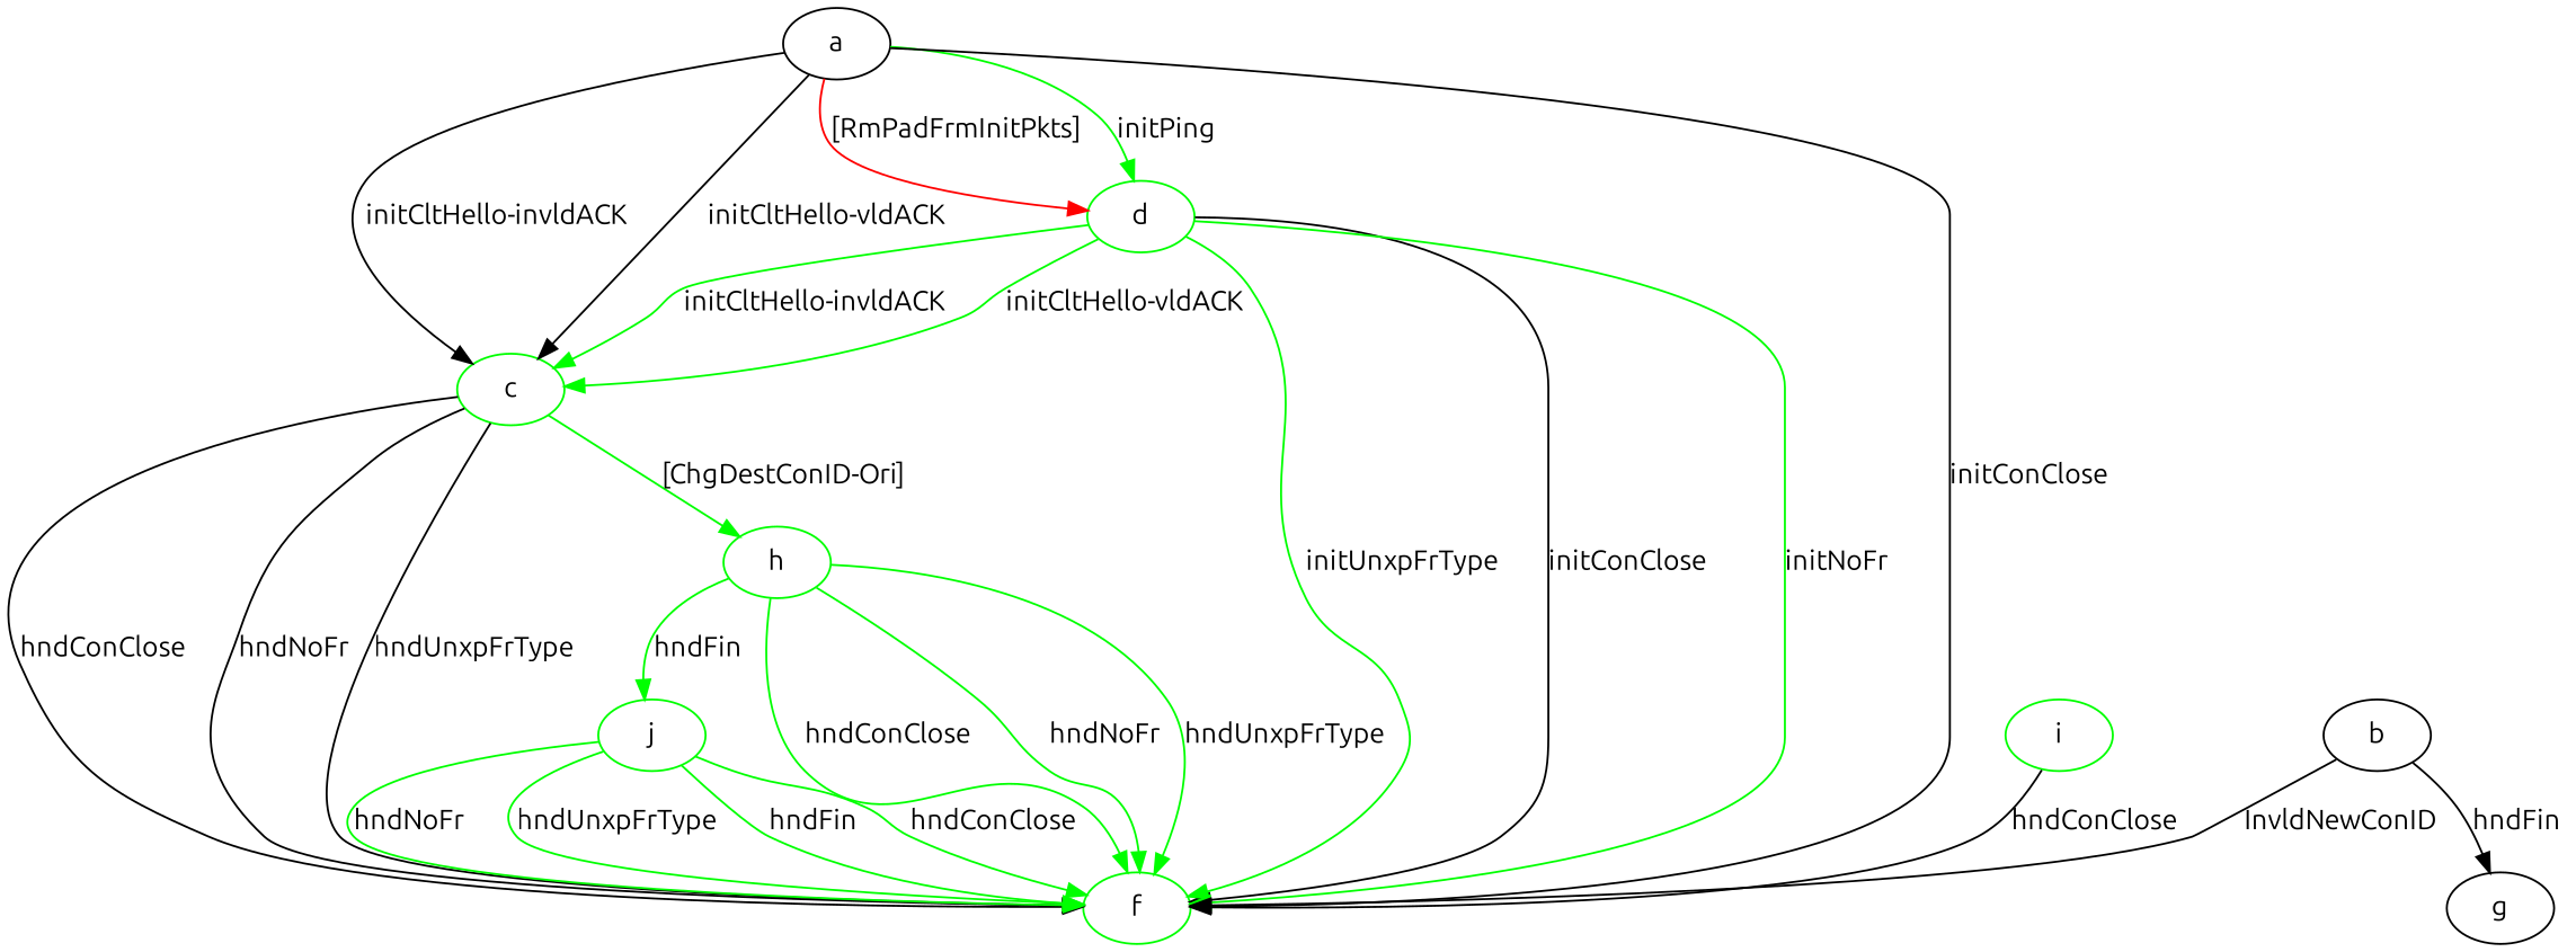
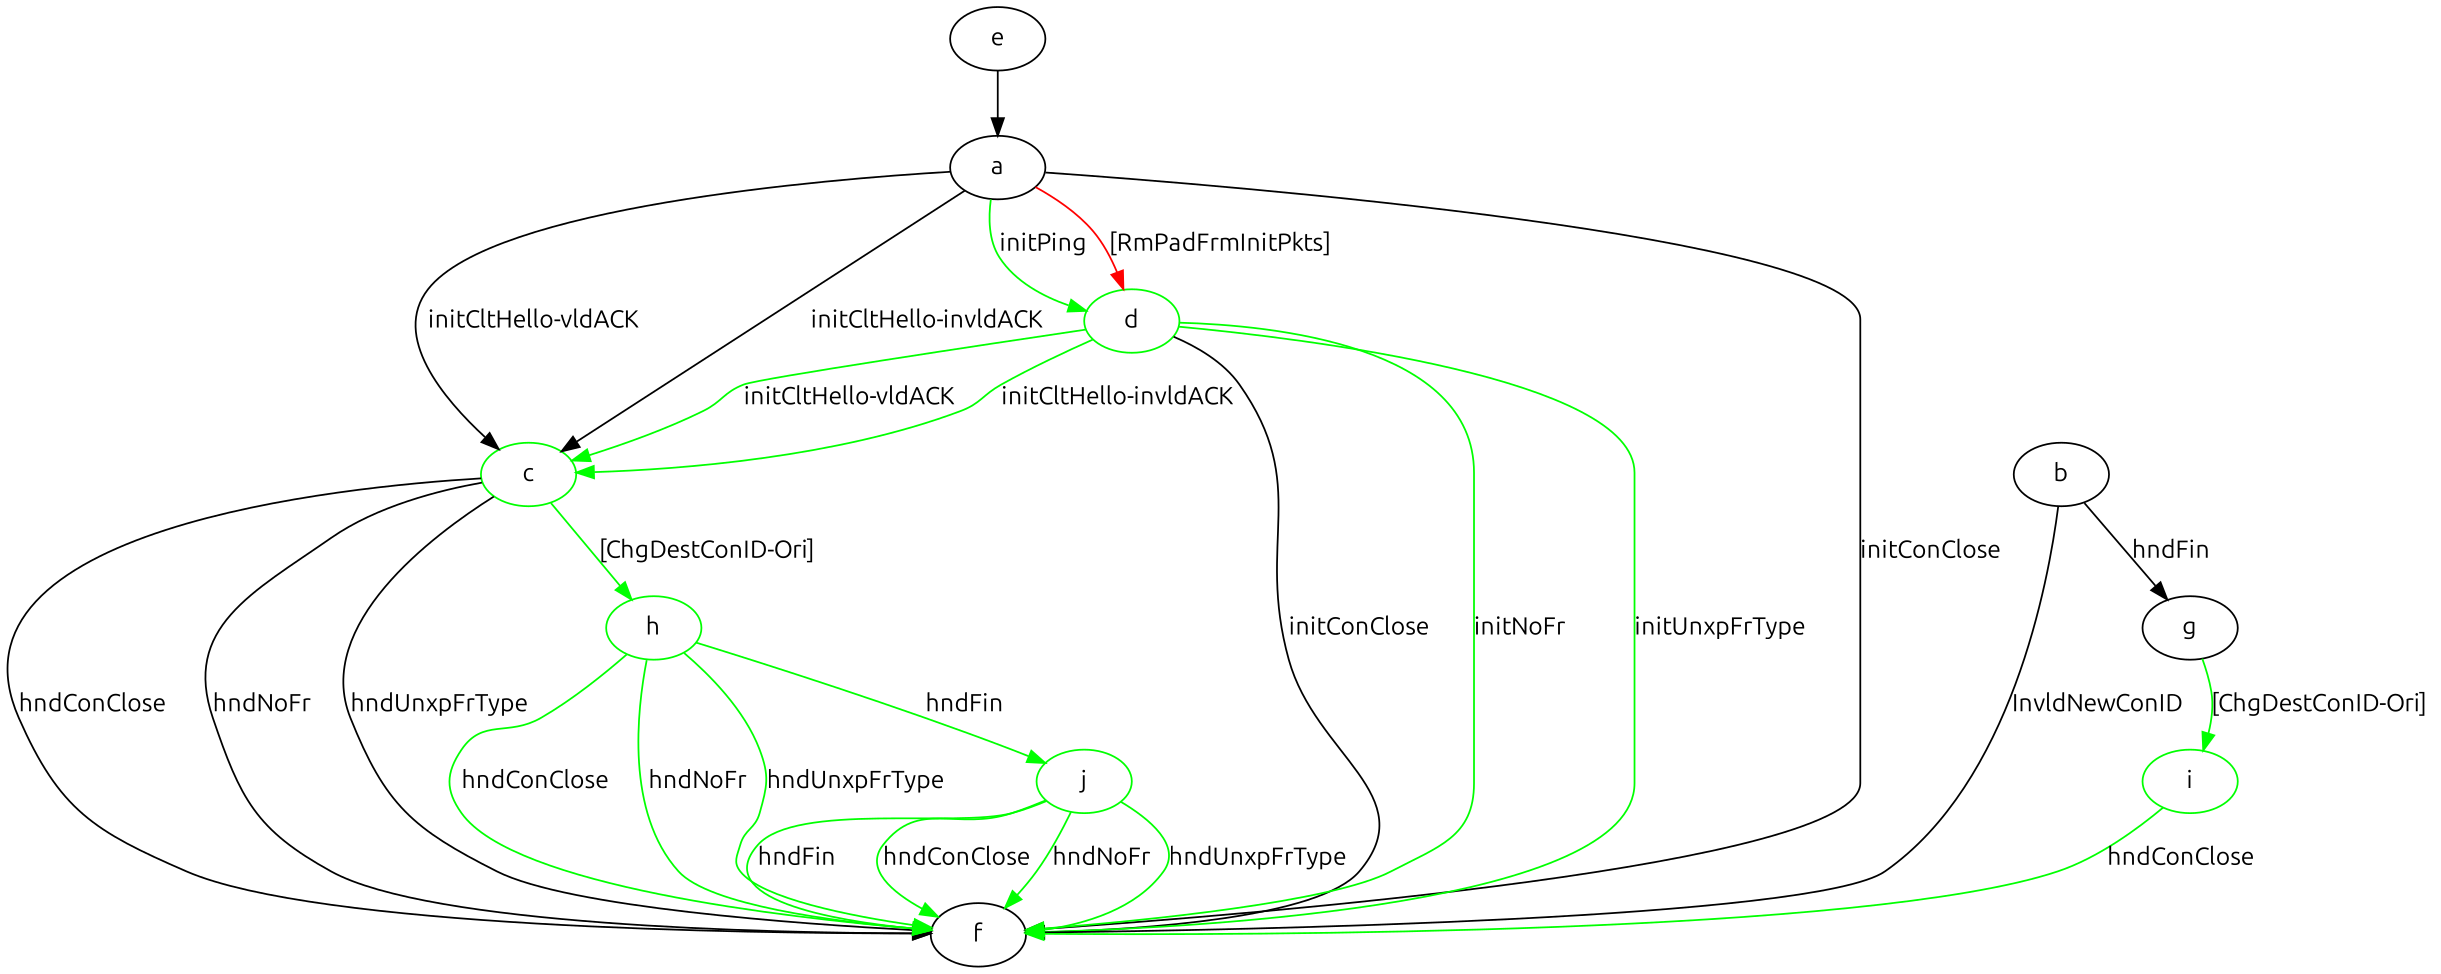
  digraph {
    fontname=Ubuntu
    node [fontname=Ubuntu]
    edge [fontname=Ubuntu color=green]
    c [color=green]
    a
    d [color=green]
-   f [color=green]
+   f
    h [color=green]
    b
    g
    j [color=green]
    i [color=green]
+   e
    c -> f [label="hndConClose " color=""]
    c -> f [label="hndNoFr " color=""]
    c -> f [label="hndUnxpFrType " color=""]
    c -> h [label="[ChgDestConID-Ori] "]
    a -> c [label="initCltHello-vldACK " color=""]
    a -> c [label="initCltHello-invldACK " color=""]
    a -> d [label="initPing "]
    a -> d [color=red label="[RmPadFrmInitPkts] "]
    a -> f [label="initConClose " color=""]
    d -> c [label="initCltHello-vldACK "]
    d -> c [label="initCltHello-invldACK "]
    d -> f [label="initConClose " color=""]
    d -> f [label="initNoFr "]
    d -> f [label="initUnxpFrType "]
    h -> f [label="hndConClose "]
    h -> f [label="hndNoFr "]
    h -> f [label="hndUnxpFrType "]
    h -> j [label="hndFin "]
    b -> f [label="InvldNewConID " color=""]
    b -> g [label="hndFin " color=""]
+   g -> i [label="[ChgDestConID-Ori] "]
    j -> f [label="hndFin "]
    j -> f [label="hndConClose "]
    j -> f [label="hndNoFr "]
    j -> f [label="hndUnxpFrType "]
-   i -> f [color=black label="hndConClose "]
+   i -> f [label="hndConClose "]
+   e -> a [color=""]
  }
